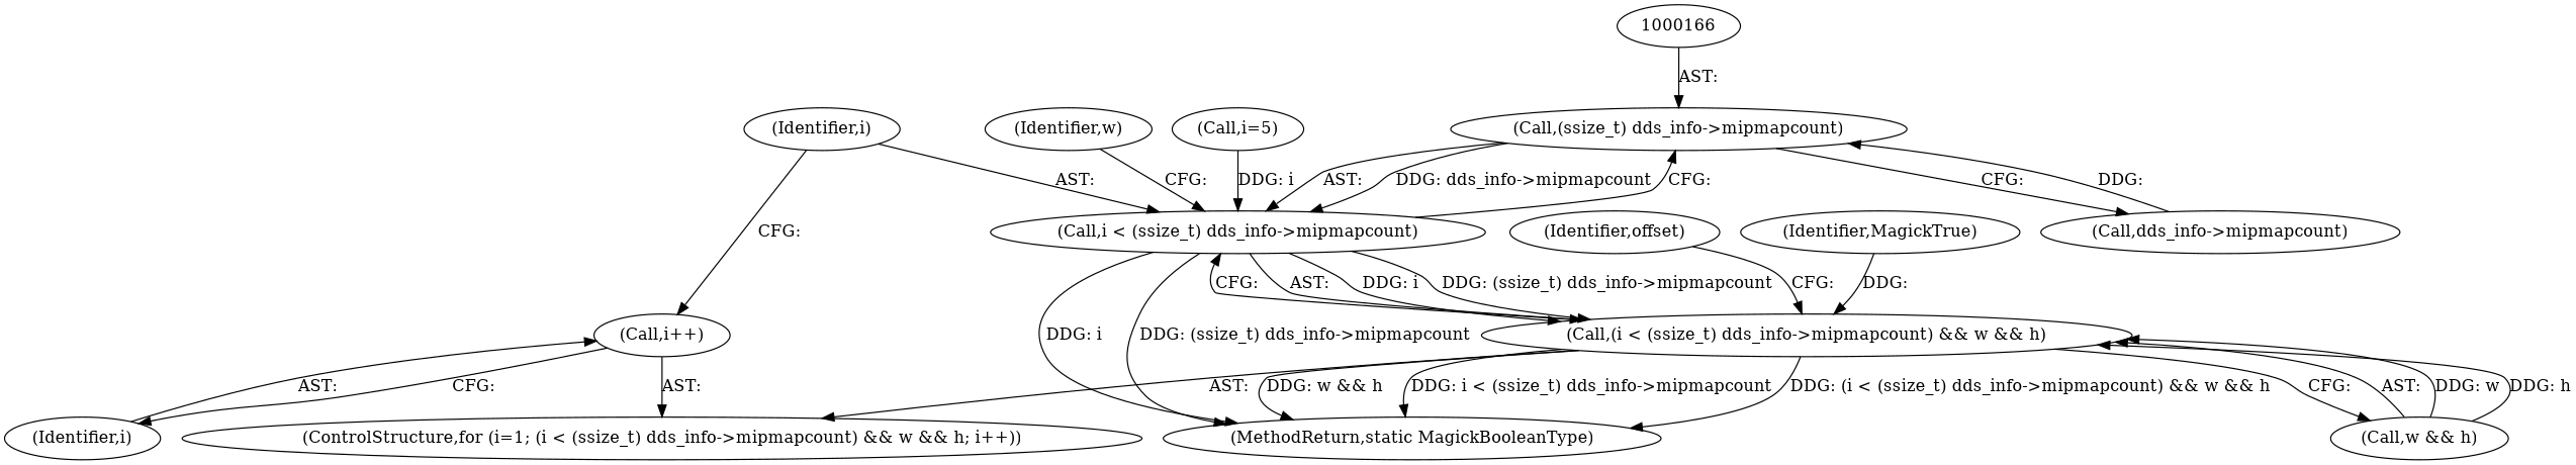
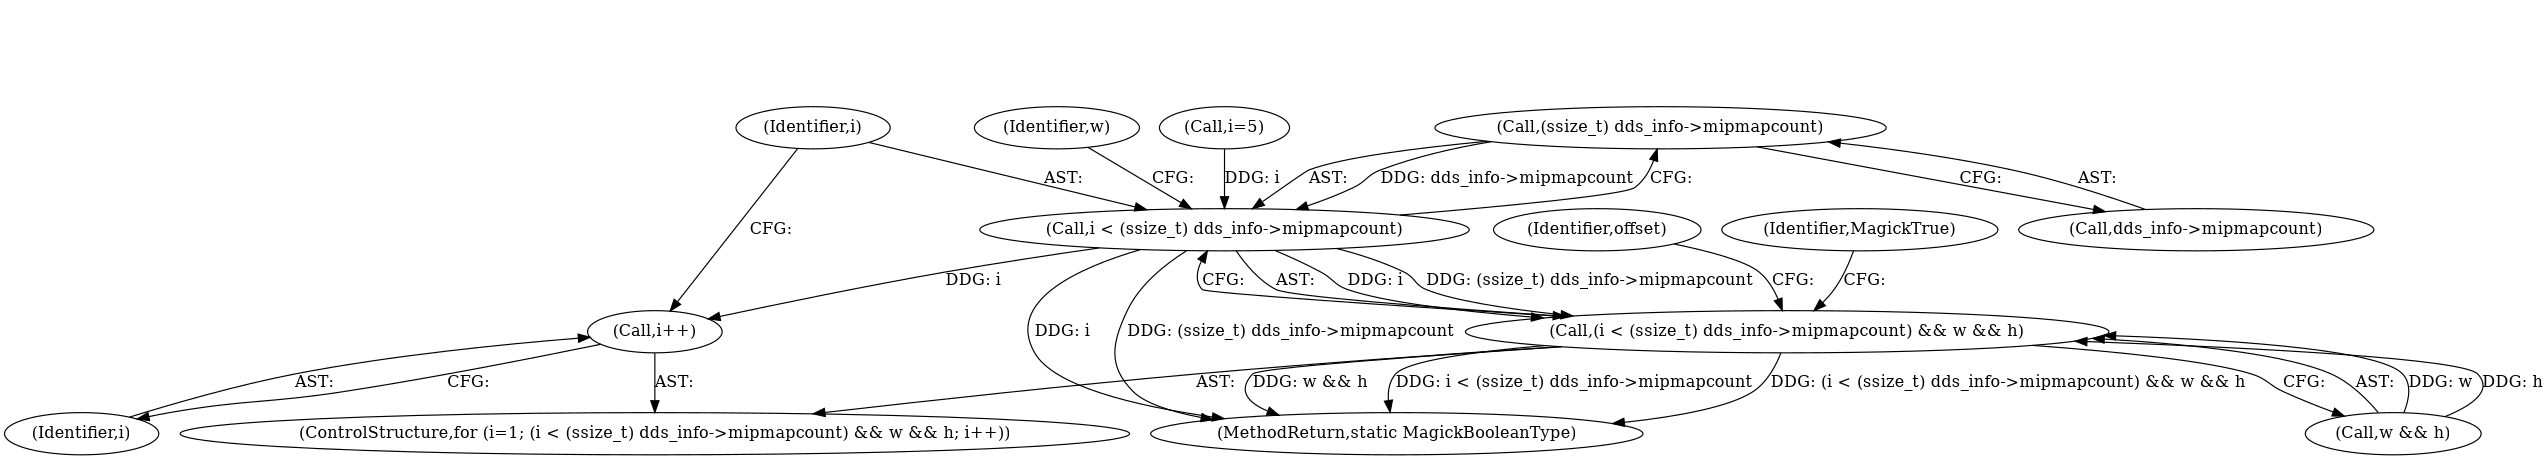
  digraph {
    n1 [label="(Call,(ssize_t) dds_info->mipmapcount)"]
    n2 [label="(Call,i < (ssize_t) dds_info->mipmapcount)"]
    n3 [label="(Call,dds_info->mipmapcount)"]
    n4 [label="(MethodReturn,static MagickBooleanType)"]
    n5 [label="(Call,(i < (ssize_t) dds_info->mipmapcount) && w && h)"]
    n6 [label="(Call,i++)"]
    n7 [label="(Call,w && h)"]
    n8 [label="(ControlStructure,for (i=1; (i < (ssize_t) dds_info->mipmapcount) && w && h; i++))"]
    n9 [label="(Identifier,i)"]
    n10 [label="(Identifier,w)"]
    n11 [label="(Identifier,offset)"]
    n12 [label="(Identifier,MagickTrue)"]
    n13 [label="(Call,i=5)"]
    n14 [label="(Identifier,i)"]
-   1000166
    n1 -> n2 [label="AST: "]
    n1 -> n2 [label="DDG: dds_info->mipmapcount"]
    n1 -> n3 [label="CFG: "]
    n2 -> n1 [label="CFG: "]
    n2 -> n4 [label="DDG: i"]
    n2 -> n4 [label="DDG: (ssize_t) dds_info->mipmapcount"]
    n2 -> n5 [label="AST: "]
    n2 -> n5 [label="DDG: i"]
    n2 -> n5 [label="DDG: (ssize_t) dds_info->mipmapcount"]
-   n3 -> n1 [label="DDG: "]
+   n2 -> n6 [label="DDG: i"]
+   n3 -> n1 [label="AST: "]
    n5 -> n2 [label="CFG: "]
    n5 -> n4 [label="DDG: w && h"]
    n5 -> n4 [label="DDG: i < (ssize_t) dds_info->mipmapcount"]
    n5 -> n4 [label="DDG: (i < (ssize_t) dds_info->mipmapcount) && w && h"]
    n5 -> n7 [label="CFG: "]
    n5 -> n8 [label="AST: "]
    n6 -> n8 [label="AST: "]
    n6 -> n9 [label="CFG: "]
    n7 -> n5 [label="AST: "]
    n7 -> n5 [label="DDG: w"]
    n7 -> n5 [label="DDG: h"]
    n9 -> n6 [label="AST: "]
    n10 -> n2 [label="CFG: "]
    n11 -> n5 [label="CFG: "]
-   n12 -> n5 [label="DDG: "]
+   n12 -> n5 [label="CFG: "]
    n13 -> n2 [label="DDG: i"]
    n14 -> n2 [label="AST: "]
    n14 -> n6 [label="CFG: "]
-   1000166 -> n1 [label="AST: "]
  }
